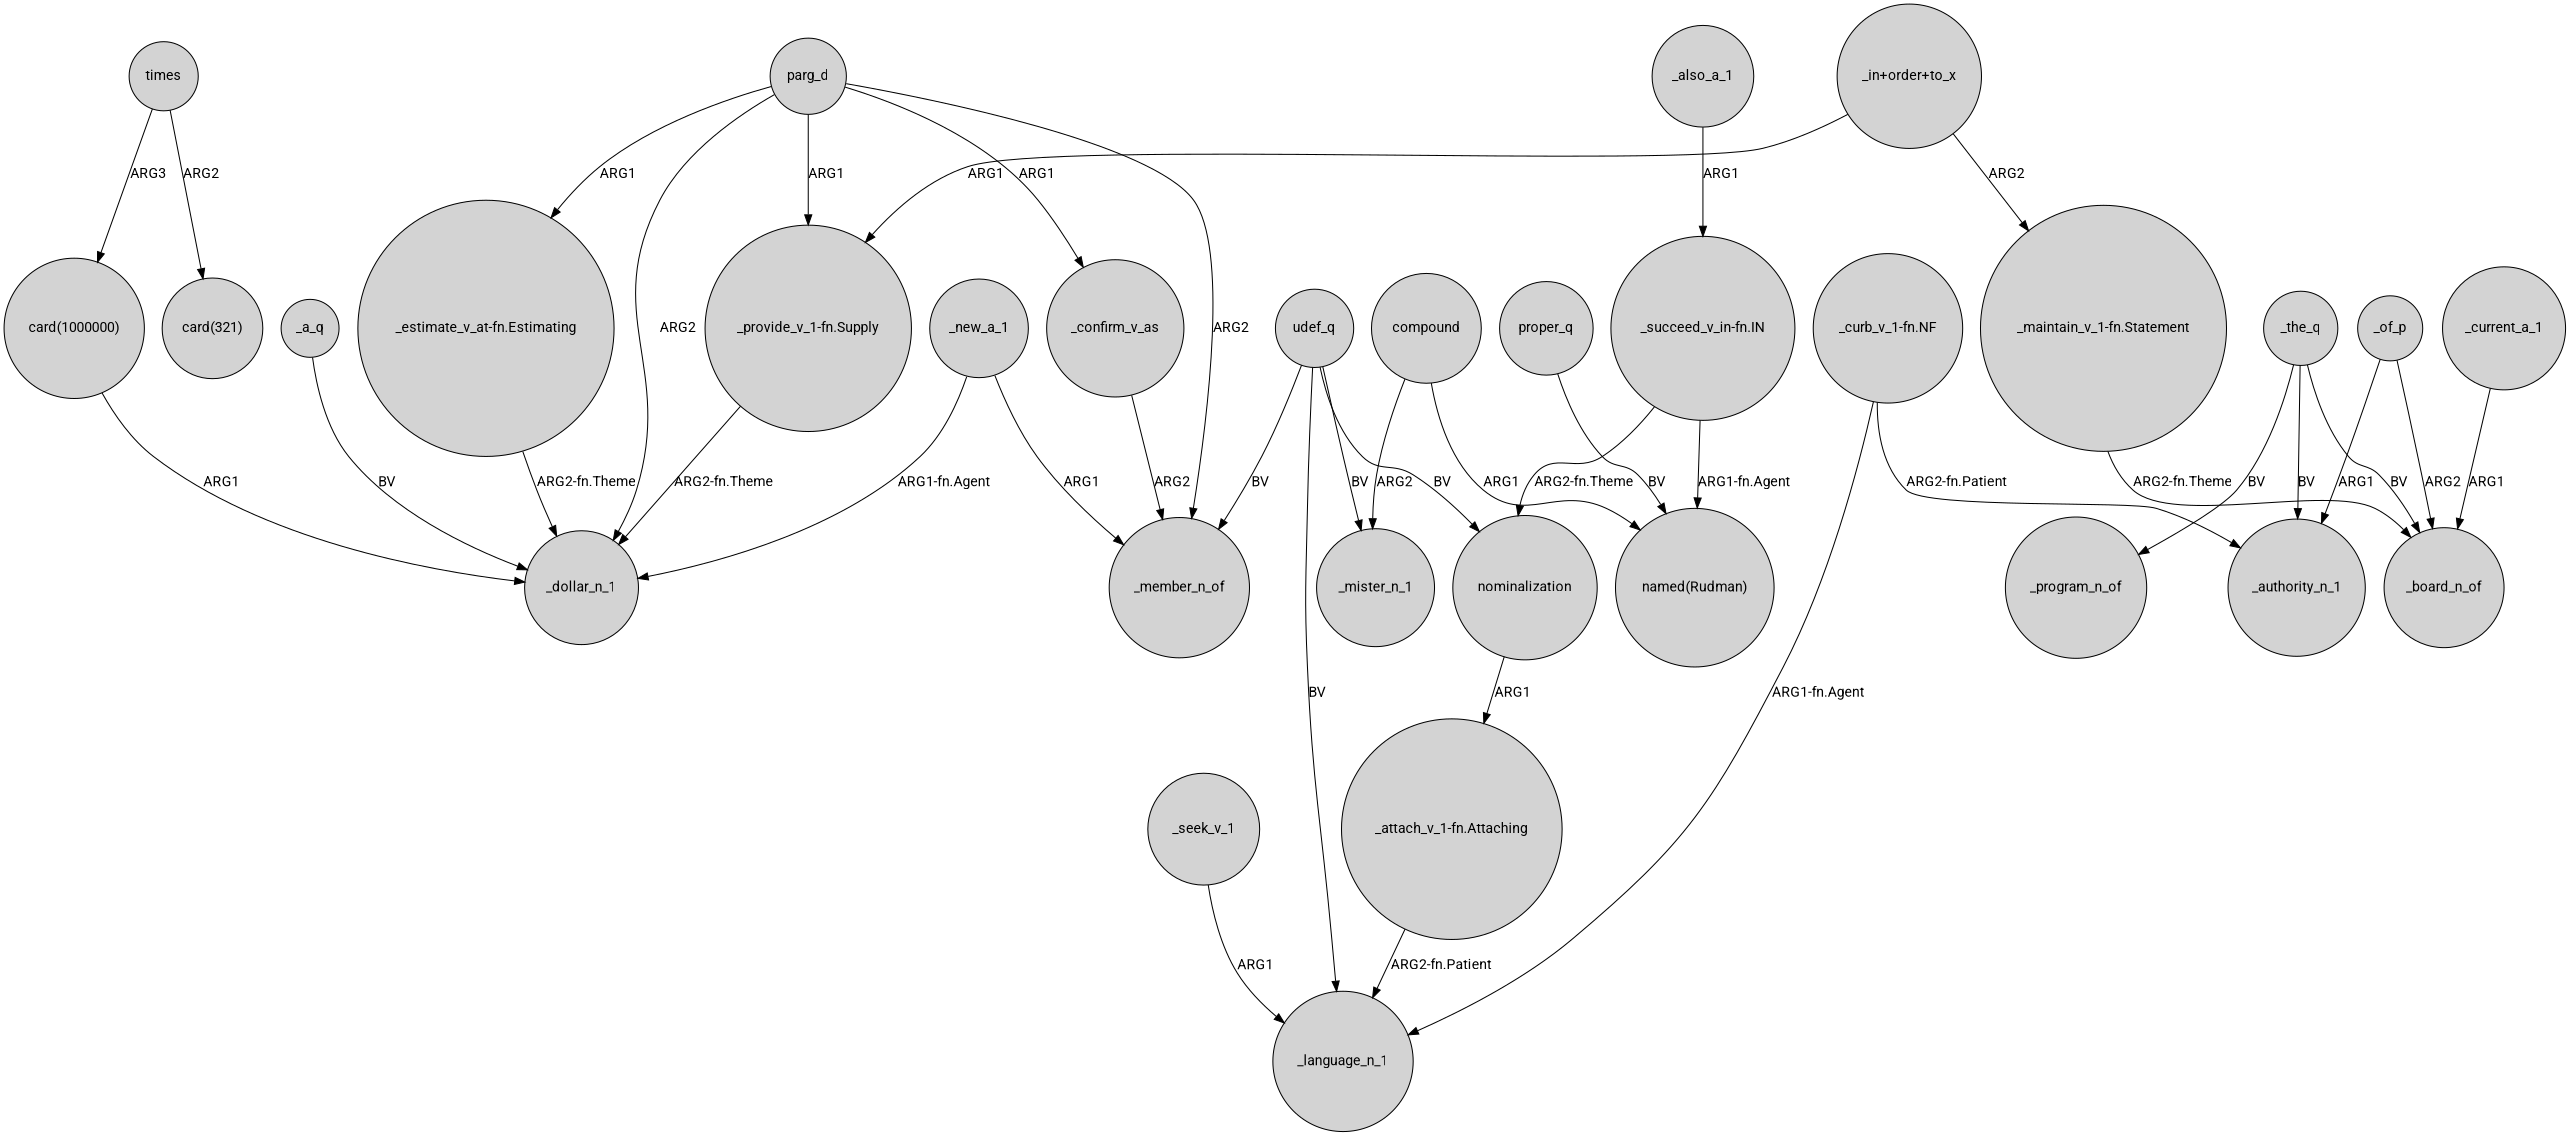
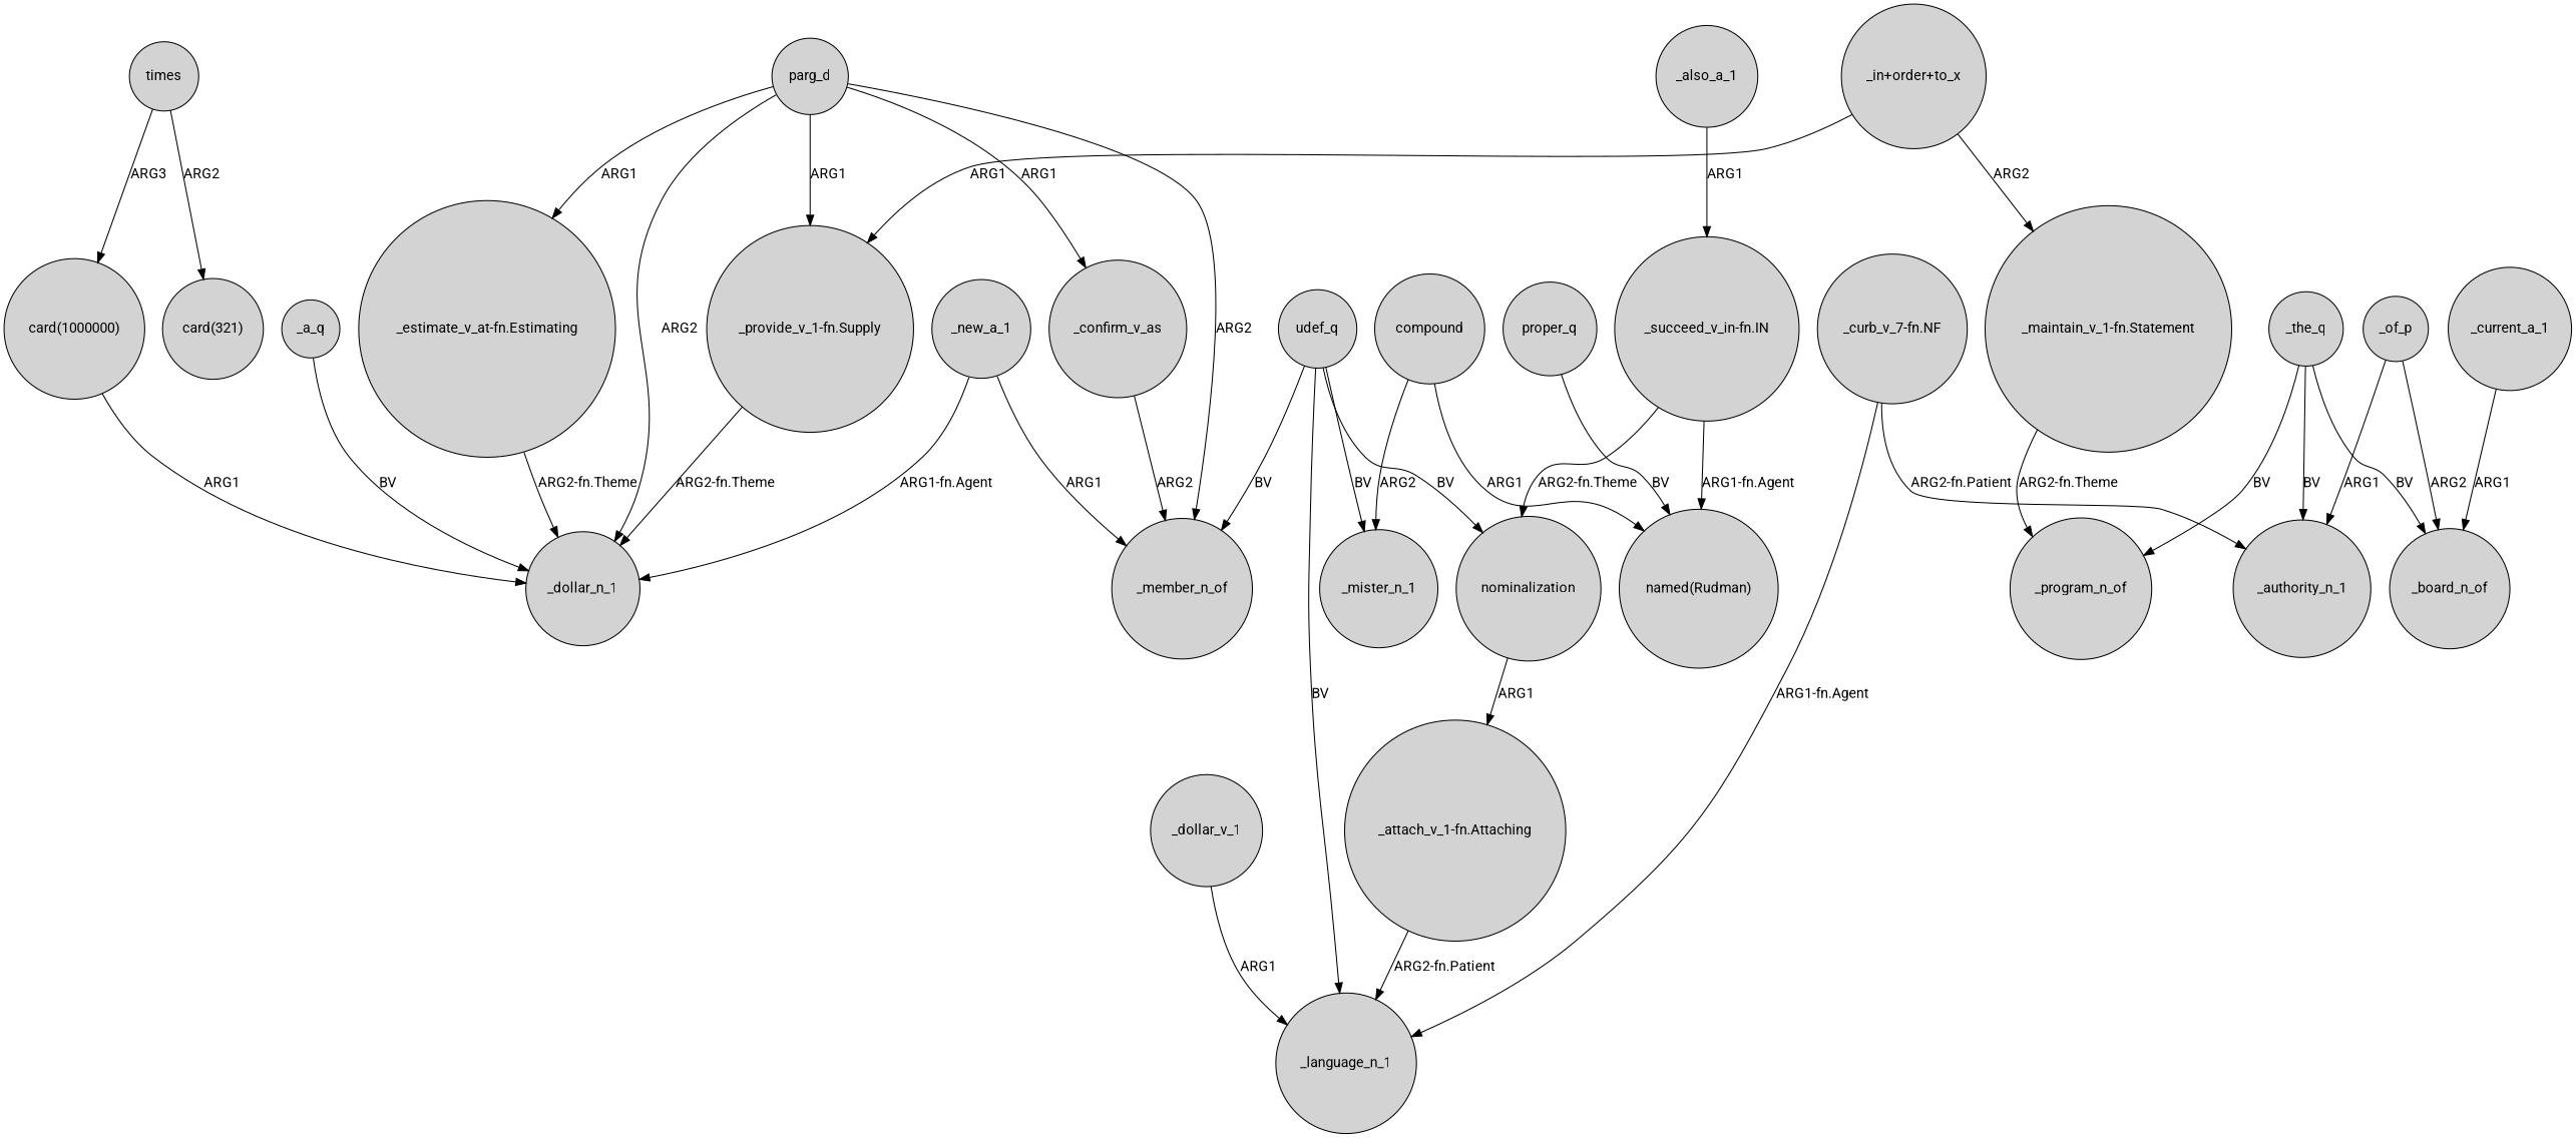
  digraph {
    fontname=Roboto
    node [fontname=Roboto shape=circle style=filled]
    edge [fontname=Roboto]
    "card(1000000)"
    _dollar_n_1
    proper_q
    "named(Rudman)"
    parg_d
    _confirm_v_as
    _member_n_of
    "_provide_v_1-fn.Supply"
    "_estimate_v_at-fn.Estimating"
    _the_q
    _authority_n_1
    _board_n_of
    _program_n_of
    compound
    _mister_n_1
-   _seek_v_1
+   _seek_v_1 [label=_dollar_v_1]
    _language_n_1
    udef_q
    nominalization
    "_attach_v_1-fn.Attaching"
    _new_a_1
    times
    "card(321)"
    "_in+order+to_x"
    "_maintain_v_1-fn.Statement"
    _a_q
-   "_curb_v_1-fn.NF"
+   "_curb_v_1-fn.NF" [label="_curb_v_7-fn.NF"]
    "_succeed_v_in-fn.IN"
    _current_a_1
    _of_p
    _also_a_1
    "card(1000000)" -> _dollar_n_1 [label=ARG1]
    proper_q -> "named(Rudman)" [label=BV]
    parg_d -> _dollar_n_1 [label=ARG2]
    parg_d -> _confirm_v_as [label=ARG1]
    parg_d -> _member_n_of [label=ARG2]
    parg_d -> "_provide_v_1-fn.Supply" [label=ARG1]
    parg_d -> "_estimate_v_at-fn.Estimating" [label=ARG1]
    _confirm_v_as -> _member_n_of [label=ARG2]
    "_provide_v_1-fn.Supply" -> _dollar_n_1 [label="ARG2-fn.Theme"]
    "_estimate_v_at-fn.Estimating" -> _dollar_n_1 [label="ARG2-fn.Theme"]
    _the_q -> _authority_n_1 [label=BV]
    _the_q -> _board_n_of [label=BV]
    _the_q -> _program_n_of [label=BV]
    compound -> "named(Rudman)" [label=ARG1]
    compound -> _mister_n_1 [label=ARG2]
    _seek_v_1 -> _language_n_1 [label=ARG1]
    udef_q -> _member_n_of [label=BV]
    udef_q -> _mister_n_1 [label=BV]
    udef_q -> _language_n_1 [label=BV]
    udef_q -> nominalization [label=BV]
    nominalization -> "_attach_v_1-fn.Attaching" [label=ARG1]
    "_attach_v_1-fn.Attaching" -> _language_n_1 [label="ARG2-fn.Patient"]
    _new_a_1 -> _dollar_n_1 [label="ARG1-fn.Agent"]
    _new_a_1 -> _member_n_of [label=ARG1]
    times -> "card(1000000)" [label=ARG3]
    times -> "card(321)" [label=ARG2]
    "_in+order+to_x" -> "_provide_v_1-fn.Supply" [label=ARG1]
    "_in+order+to_x" -> "_maintain_v_1-fn.Statement" [label=ARG2]
-   "_maintain_v_1-fn.Statement" -> _board_n_of [label="ARG2-fn.Theme"]
+   "_maintain_v_1-fn.Statement" -> _program_n_of [label="ARG2-fn.Theme"]
    _a_q -> _dollar_n_1 [label=BV]
    "_curb_v_1-fn.NF" -> _authority_n_1 [label="ARG2-fn.Patient"]
    "_curb_v_1-fn.NF" -> _language_n_1 [label="ARG1-fn.Agent"]
    "_succeed_v_in-fn.IN" -> "named(Rudman)" [label="ARG1-fn.Agent"]
    "_succeed_v_in-fn.IN" -> nominalization [label="ARG2-fn.Theme"]
    _current_a_1 -> _board_n_of [label=ARG1]
    _of_p -> _authority_n_1 [label=ARG1]
    _of_p -> _board_n_of [label=ARG2]
    _also_a_1 -> "_succeed_v_in-fn.IN" [label=ARG1]
  }
